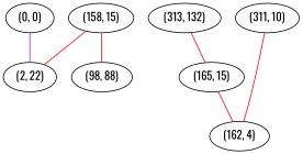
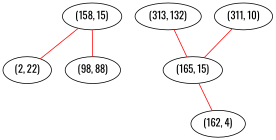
  graph {
    fontname=Oswald
    node [fontname=Oswald]
    edge [color=red fontname=Oswald weight=1]
    "(158, 15)"
    "(2, 22)"
    "(98, 88)"
-   "(0, 0)"
    "(313, 132)"
    "(165, 15)"
    "(162, 4)"
    "(311, 10)"
    "(158, 15)" -- "(2, 22)"
    "(158, 15)" -- "(98, 88)"
-   "(0, 0)" -- "(2, 22)" [color=purple weight=4]
    "(313, 132)" -- "(165, 15)"
    "(165, 15)" -- "(162, 4)"
-   "(311, 10)" -- "(162, 4)"
+   "(311, 10)" -- "(165, 15)"
  }
